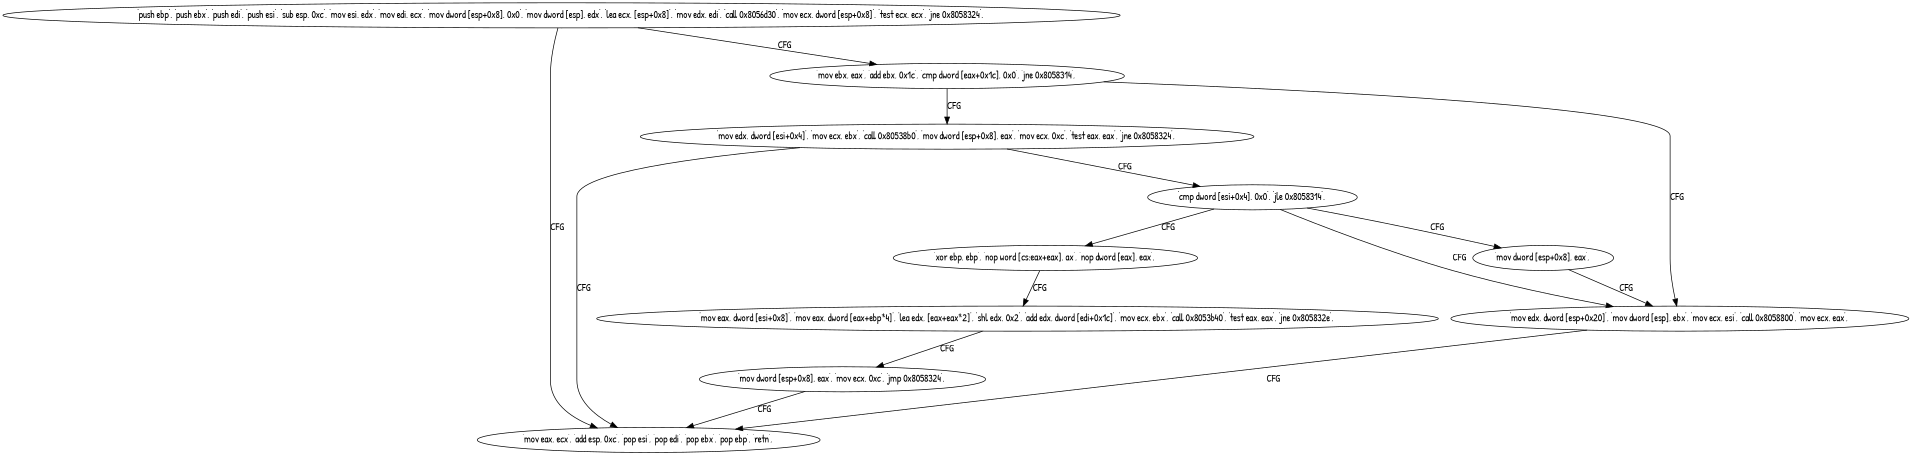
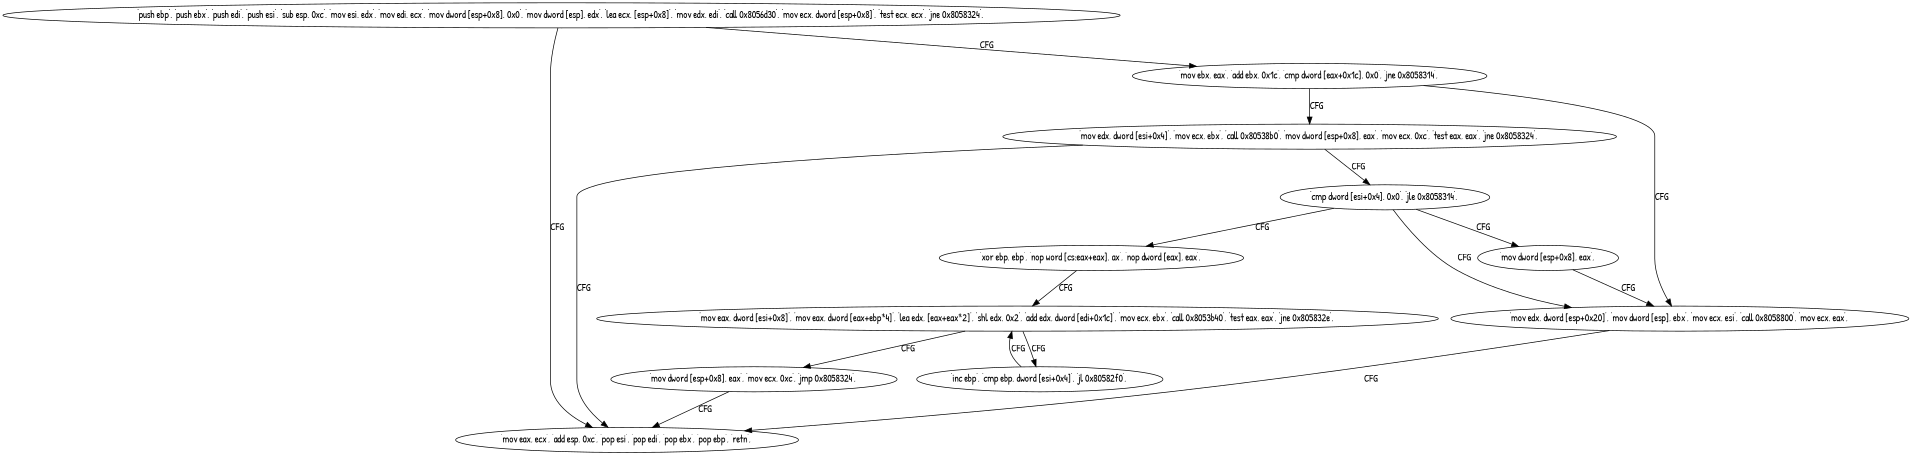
  digraph {
    fontname="Patrick Hand"
    node [fontname="Patrick Hand"]
    edge [fontname="Patrick Hand"]
    n1 [label="'push ebp', 'push ebx', 'push edi', 'push esi', 'sub esp, 0xc', 'mov esi, edx', 'mov edi, ecx', 'mov dword [esp+0x8], 0x0', 'mov dword [esp], edx', 'lea ecx, [esp+0x8]', 'mov edx, edi', 'call 0x8056d30', 'mov ecx, dword [esp+0x8]', 'test ecx, ecx', 'jne 0x8058324', "]
    n2 [label="'mov eax, ecx', 'add esp, 0xc', 'pop esi', 'pop edi', 'pop ebx', 'pop ebp', 'retn', "]
    n3 [label="'mov ebx, eax', 'add ebx, 0x1c', 'cmp dword [eax+0x1c], 0x0', 'jne 0x8058314', "]
    n4 [label="'mov edx, dword [esp+0x20]', 'mov dword [esp], ebx', 'mov ecx, esi', 'call 0x8058800', 'mov ecx, eax', "]
    n5 [label="'mov edx, dword [esi+0x4]', 'mov ecx, ebx', 'call 0x80538b0', 'mov dword [esp+0x8], eax', 'mov ecx, 0xc', 'test eax, eax', 'jne 0x8058324', "]
    n6 [label="'cmp dword [esi+0x4], 0x0', 'jle 0x8058314', "]
    n7 [label="'xor ebp, ebp', 'nop word [cs:eax+eax], ax', 'nop dword [eax], eax', "]
    n8 [label="'mov dword [esp+0x8], eax', "]
    n9 [label="'mov eax, dword [esi+0x8]', 'mov eax, dword [eax+ebp*4]', 'lea edx, [eax+eax*2]', 'shl edx, 0x2', 'add edx, dword [edi+0x1c]', 'mov ecx, ebx', 'call 0x8053b40', 'test eax, eax', 'jne 0x805832e', "]
    n10 [label="'mov dword [esp+0x8], eax', 'mov ecx, 0xc', 'jmp 0x8058324', "]
+   n11 [label="'inc ebp', 'cmp ebp, dword [esi+0x4]', 'jl 0x80582f0', "]
    n1 -> n2 [label=CFG]
    n1 -> n3 [label=CFG]
    n3 -> n4 [label=CFG]
    n3 -> n5 [label=CFG]
    n4 -> n2 [label=CFG]
    n5 -> n2 [label=CFG]
    n5 -> n6 [label=CFG]
    n6 -> n4 [label=CFG]
    n6 -> n7 [label=CFG]
    n6 -> n8 [label=CFG]
    n7 -> n9 [label=CFG]
    n8 -> n4 [label=CFG]
    n9 -> n10 [label=CFG]
+   n9 -> n11 [label=CFG]
    n10 -> n2 [label=CFG]
+   n11 -> n9 [label=CFG]
  }
